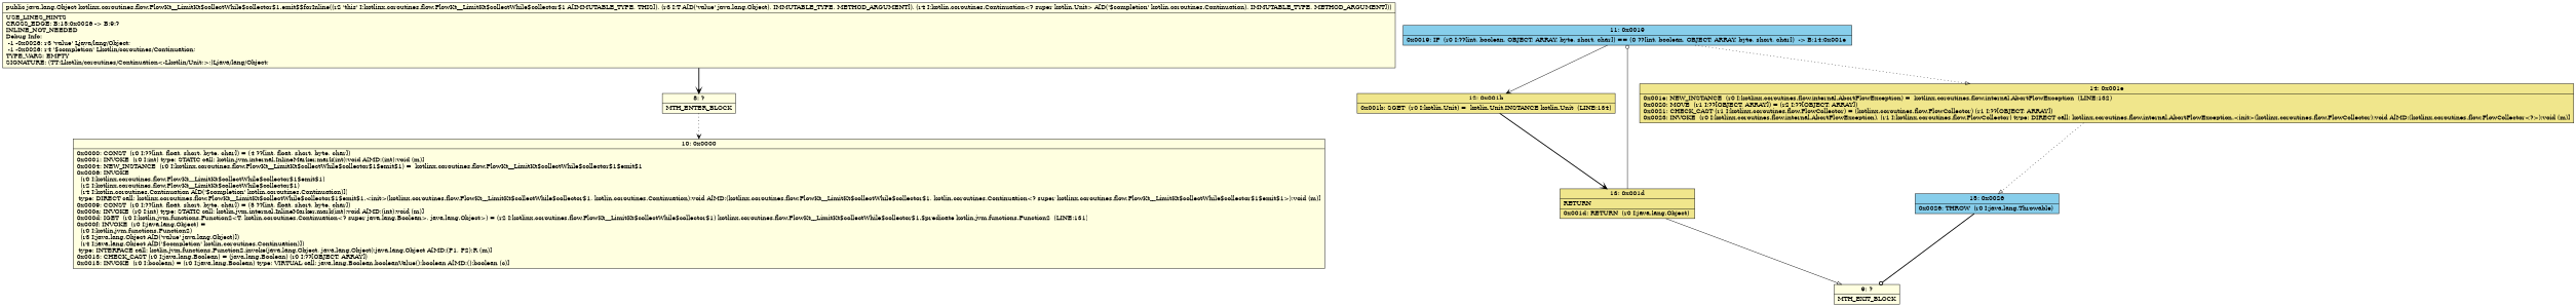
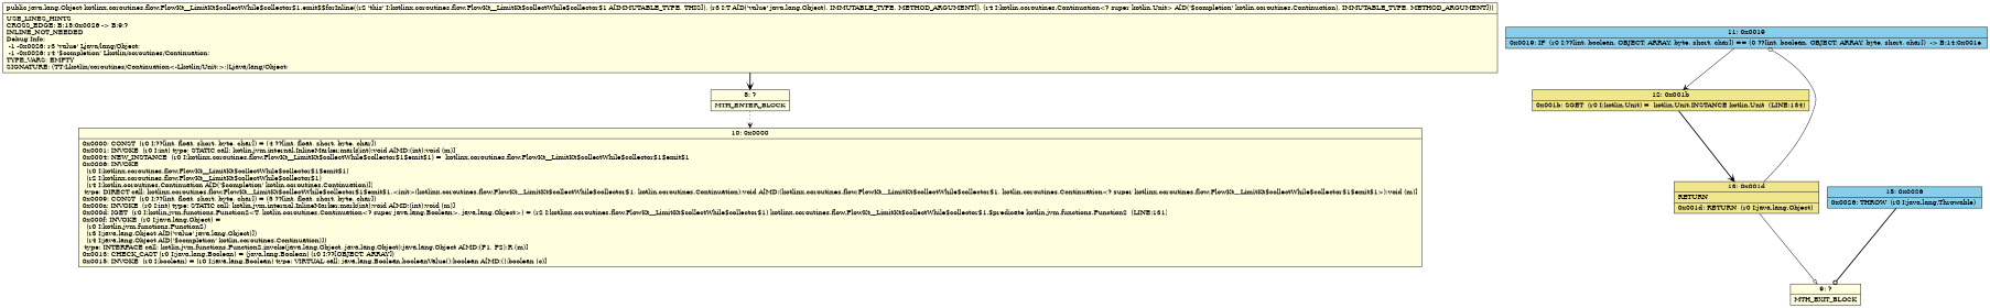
  digraph {
    node [fillcolor=lightyellow shape=record style=filled]
    edge [arrowhead=vee style=dotted]
    n1 [label="{8\:\ ?|MTH_ENTER_BLOCK\l}"]
    n2 [label="{10\:\ 0x0000|0x0000: CONST  (r0 I:??[int, float, short, byte, char]) = (4 ??[int, float, short, byte, char]) \l0x0001: INVOKE  (r0 I:int) type: STATIC call: kotlin.jvm.internal.InlineMarker.mark(int):void A[MD:(int):void (m)]\l0x0004: NEW_INSTANCE  (r0 I:kotlinx.coroutines.flow.FlowKt__LimitKt$collectWhile$collector$1$emit$1) =  kotlinx.coroutines.flow.FlowKt__LimitKt$collectWhile$collector$1$emit$1 \l0x0006: INVOKE  \l  (r0 I:kotlinx.coroutines.flow.FlowKt__LimitKt$collectWhile$collector$1$emit$1)\l  (r2 I:kotlinx.coroutines.flow.FlowKt__LimitKt$collectWhile$collector$1)\l  (r4 I:kotlin.coroutines.Continuation A[D('$completion' kotlin.coroutines.Continuation)])\l type: DIRECT call: kotlinx.coroutines.flow.FlowKt__LimitKt$collectWhile$collector$1$emit$1.\<init\>(kotlinx.coroutines.flow.FlowKt__LimitKt$collectWhile$collector$1, kotlin.coroutines.Continuation):void A[MD:(kotlinx.coroutines.flow.FlowKt__LimitKt$collectWhile$collector$1, kotlin.coroutines.Continuation\<? super kotlinx.coroutines.flow.FlowKt__LimitKt$collectWhile$collector$1$emit$1\>):void (m)]\l0x0009: CONST  (r0 I:??[int, float, short, byte, char]) = (5 ??[int, float, short, byte, char]) \l0x000a: INVOKE  (r0 I:int) type: STATIC call: kotlin.jvm.internal.InlineMarker.mark(int):void A[MD:(int):void (m)]\l0x000d: IGET  (r0 I:kotlin.jvm.functions.Function2\<T, kotlin.coroutines.Continuation\<? super java.lang.Boolean\>, java.lang.Object\>) = (r2 I:kotlinx.coroutines.flow.FlowKt__LimitKt$collectWhile$collector$1) kotlinx.coroutines.flow.FlowKt__LimitKt$collectWhile$collector$1.$predicate kotlin.jvm.functions.Function2  (LINE:131)\l0x000f: INVOKE  (r0 I:java.lang.Object) = \l  (r0 I:kotlin.jvm.functions.Function2)\l  (r3 I:java.lang.Object A[D('value' java.lang.Object)])\l  (r4 I:java.lang.Object A[D('$completion' kotlin.coroutines.Continuation)])\l type: INTERFACE call: kotlin.jvm.functions.Function2.invoke(java.lang.Object, java.lang.Object):java.lang.Object A[MD:(P1, P2):R (m)]\l0x0013: CHECK_CAST (r0 I:java.lang.Boolean) = (java.lang.Boolean) (r0 I:??[OBJECT, ARRAY]) \l0x0015: INVOKE  (r0 I:boolean) = (r0 I:java.lang.Boolean) type: VIRTUAL call: java.lang.Boolean.booleanValue():boolean A[MD:():boolean (c)]\l}"]
    n3 [fillcolor=skyblue label="{11\:\ 0x0019|0x0019: IF  (r0 I:??[int, boolean, OBJECT, ARRAY, byte, short, char]) == (0 ??[int, boolean, OBJECT, ARRAY, byte, short, char])  \-\> B:14:0x001e \l}"]
    n4 [fillcolor=khaki label="{12\:\ 0x001b|0x001b: SGET  (r0 I:kotlin.Unit) =  kotlin.Unit.INSTANCE kotlin.Unit  (LINE:134)\l}"]
-   n5 [fillcolor=khaki label="{14\:\ 0x001e|0x001e: NEW_INSTANCE  (r0 I:kotlinx.coroutines.flow.internal.AbortFlowException) =  kotlinx.coroutines.flow.internal.AbortFlowException  (LINE:132)\l0x0020: MOVE  (r1 I:??[OBJECT, ARRAY]) = (r2 I:??[OBJECT, ARRAY]) \l0x0021: CHECK_CAST (r1 I:kotlinx.coroutines.flow.FlowCollector) = (kotlinx.coroutines.flow.FlowCollector) (r1 I:??[OBJECT, ARRAY]) \l0x0023: INVOKE  (r0 I:kotlinx.coroutines.flow.internal.AbortFlowException), (r1 I:kotlinx.coroutines.flow.FlowCollector) type: DIRECT call: kotlinx.coroutines.flow.internal.AbortFlowException.\<init\>(kotlinx.coroutines.flow.FlowCollector):void A[MD:(kotlinx.coroutines.flow.FlowCollector\<?\>):void (m)]\l}"]
    n6 [fillcolor=khaki label="{13\:\ 0x001d|RETURN\l|0x001d: RETURN  (r0 I:java.lang.Object) \l}"]
    n7 [fillcolor=skyblue label="{15\:\ 0x0026|0x0026: THROW  (r0 I:java.lang.Throwable) \l}"]
    n8 [label="{9\:\ ?|MTH_EXIT_BLOCK\l}"]
    n9 [label="{public java.lang.Object kotlinx.coroutines.flow.FlowKt__LimitKt$collectWhile$collector$1.emit$$forInline((r2 'this' I:kotlinx.coroutines.flow.FlowKt__LimitKt$collectWhile$collector$1 A[IMMUTABLE_TYPE, THIS]), (r3 I:T A[D('value' java.lang.Object), IMMUTABLE_TYPE, METHOD_ARGUMENT]), (r4 I:kotlin.coroutines.Continuation\<? super kotlin.Unit\> A[D('$completion' kotlin.coroutines.Continuation), IMMUTABLE_TYPE, METHOD_ARGUMENT]))  | USE_LINES_HINTS\lCROSS_EDGE: B:15:0x0026 \-\> B:9:?\lINLINE_NOT_NEEDED\lDebug Info:\l  \-1 \-0x0026: r3 'value' Ljava\/lang\/Object;\l  \-1 \-0x0026: r4 '$completion' Lkotlin\/coroutines\/Continuation;\lTYPE_VARS: EMPTY\lSIGNATURE: (TT;Lkotlin\/coroutines\/Continuation\<\-Lkotlin\/Unit;\>;)Ljava\/lang\/Object;\l}"]
    n1 -> n2
    n3 -> n4 [style=solid]
-   n3 -> n5 [arrowhead=onormal]
    n4 -> n6 [style=bold]
-   n5 -> n7 [arrowhead=onormal]
    n6 -> n3 [arrowhead=odot style=solid]
    n6 -> n8 [arrowhead=onormal style=solid]
    n7 -> n8 [arrowhead=odot style=bold]
    n9 -> n1 [style=bold]
  }
